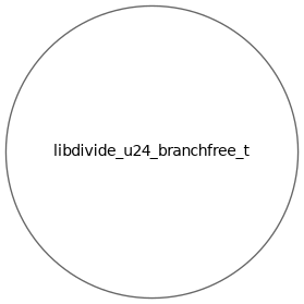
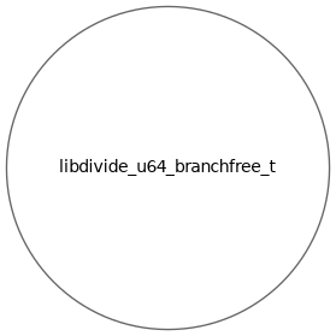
  digraph {
    rankdir=LR
-   n1 [color=gray40 fillcolor=white fontname=Helvetica fontsize=10 height=0.2 label=libdivide_u24_branchfree_t shape=circle style=filled width=0.4]
+   n1 [color=gray40 fillcolor=white fontname=Helvetica fontsize=10 height=0.2 label=libdivide_u64_branchfree_t shape=circle style=filled width=0.4]
  }
